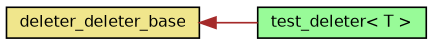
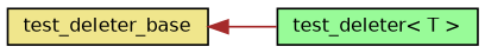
  digraph {
    rankdir=LR
    node [color=black fontname=Helvetica fontsize=10 shape=record style=filled]
-   n1 [fillcolor=khaki height=0.2 label=deleter_deleter_base width=0.4]
+   n1 [fillcolor=khaki height=0.2 label=test_deleter_base width=0.4]
    n2 [fillcolor=palegreen height=0.2 label="test_deleter\< T \>" width=0.4]
    n1 -> n2 [color=brown dir=back fontname=Helvetica fontsize=10 labelfontname=Helvetica labelfontsize=10 style=solid]
  }
